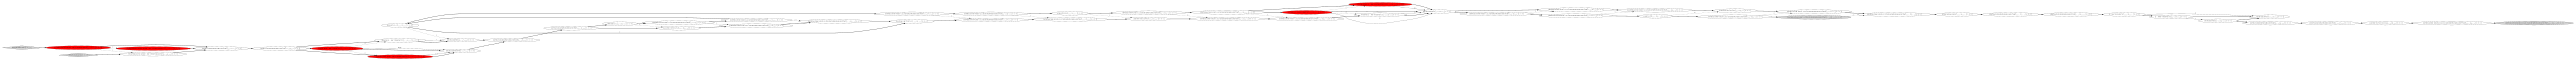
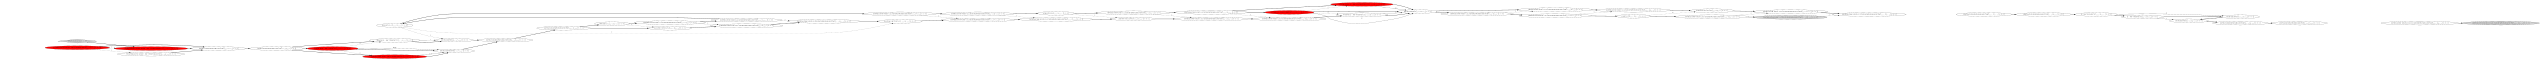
  digraph {
    fontname="Comic Neue"
    rankdir=LR
    node [fillcolor=white fontname="Comic Neue" shape=ellipse style=filled]
    edge [fontname="Comic Neue" style=bold]
    n1 [label="assertEquals(new Range(-1.0,1.0),dataset.getRangeBounds(true))@@@22@@@['0', '0', '1']"]
    n2 [label="s2.add(new Year(2014),5.0)@@@23@@@['0', '0', '1']"]
    n3 [label="assertEquals(new Range(-1.0,5.0),dataset.getRangeBounds(false))@@@24@@@['0', '0', '1']"]
    n4 [label="assertNull(dataset.getRangeBounds(true))@@@34@@@['0', '0', '1']"]
-   n5 [label="s2.add(new Year(2014),100.0)@@@35@@@['0', '0', '1']"]
    n6 [label="assertEquals(new Range(100.0,100.0),dataset.getRangeBounds(false))@@@36@@@['0', '0', '1']"]
    n7 [label="TimeSeriesCollection dataset = new TimeSeriesCollection()@@@3@@@['0', '0', '1']"]
    n8 [label="assertNull(dataset.getRangeBounds(false))@@@4@@@['1', '1', '1']"]
    n9 [label="assertNull(dataset.getRangeBounds(true))@@@5@@@['1', '1', '1']"]
    n10 [label="TimeSeries s1 = new TimeSeries(\"S1\")@@@6@@@['0', '0', '1']"]
    n11 [label="dataset.addSeries(s1)@@@7@@@['0', '0', '1']"]
    n12 [label="assertNull(dataset.getRangeBounds(false))@@@8@@@['1', '1', '1']"]
-   n13 [fillcolor=lightgray label="testGetRangeBounds['0', '0', '1']" shape=diamond]
    n14 [fillcolor=red label="XYSeries<String> series = new XYSeries<String>(\"S1\")@@@6@@@['0', '1', '0']"]
    n15 [label="dataset.addSeries(series)@@@7@@@['1', '1', '0']"]
    n16 [fillcolor=red label="XYSeries s2 = new XYSeries(\"S2\")@@@19@@@['1', '0', '0']"]
    n17 [fillcolor=red label="XYSeries<String> s2 = new XYSeries<String>(\"S2\")@@@19@@@['0', '1', '0']"]
    n18 [label="TimeSeries s2 = new TimeSeries(\"S2\")@@@19@@@['0', '0', '1']"]
    n19 [label="dataset.addSeries(s2)@@@20@@@['1', '1', '1']"]
    n20 [label="assertEquals(new Range(-1.1,1.1),dataset.getRangeBounds(false))@@@21@@@['1', '1', '0']"]
    n21 [label="assertEquals(new Range(-1.0,1.0),dataset.getRangeBounds(false))@@@21@@@['0', '0', '1']"]
    n22 [label="assertEquals(new Range(-1.1,1.1),dataset.getRangeBounds(false))@@@17@@@['1', '1', '0']"]
    n23 [label="assertEquals(new Range(-1.0,1.0),dataset.getRangeBounds(false))@@@17@@@['0', '0', '1']"]
    n24 [label="assertEquals(new Range(-1.1,1.1),dataset.getRangeBounds(true))@@@18@@@['1', '1', '0']"]
    n25 [label="assertEquals(new Range(-1.0,1.0),dataset.getRangeBounds(true))@@@18@@@['0', '0', '1']"]
    n26 [label="assertEquals(new Range(-1.0,5.0),dataset.getRangeBounds(true))@@@25@@@['0', '0', '1']"]
    n27 [label="assertEquals(new Range(-1.0,1.0),dataset.getRangeBounds(true))@@@15@@@['0', '0', '1']"]
    n28 [label="s1.add(new Year(2014),null)@@@16@@@['0', '0', '1']"]
    n29 [label="assertNull(dataset.getRangeBounds(true))@@@9@@@['1', '1', '1']"]
    n30 [label="series.add(1.0,1.1)@@@10@@@['1', '1', '0']"]
    n31 [label="s1.add(new Year(2012),1.0)@@@10@@@['0', '0', '1']"]
    n32 [label="dataset.addSeries(s2)@@@32@@@['0', '0', '1']"]
    n33 [label="assertNull(dataset.getRangeBounds(false))@@@33@@@['0', '0', '1']"]
    n34 [label="assertEquals(new Range(1.1,1.1),dataset.getRangeBounds(false))@@@11@@@['1', '1', '0']"]
    n35 [label="assertEquals(new Range(1.0,1.0),dataset.getRangeBounds(false))@@@11@@@['0', '0', '1']"]
    n36 [label="assertEquals(new Range(1.1,1.1),dataset.getRangeBounds(true))@@@12@@@['1', '1', '0']"]
    n37 [label="assertEquals(new Range(1.0,1.0),dataset.getRangeBounds(true))@@@12@@@['0', '0', '1']"]
    n38 [label="series.add(-1.0,-1.1)@@@13@@@['1', '1', '0']"]
    n39 [fillcolor=lightgray label="assertEquals(new Range(100.0,100.0),dataset.getRangeBounds(true))@@@37@@@['0', '0', '1']"]
    n40 [fillcolor=lightgray label="assertEquals(new Range(-1.1,5.0),dataset.getRangeBounds(true))@@@25@@@['1', '1', '0']"]
-   n41 [label="dataset.removeAllSeries()@@@26@@@['0', '0', '1']"]
    n42 [label="series.add(0.0,null)@@@16@@@['1', '1', '0']"]
    n43 [label="assertEquals(new Range(-1.1,1.1),dataset.getRangeBounds(true))@@@22@@@['1', '1', '0']"]
    n44 [label="s2.add(2.0,5.0)@@@23@@@['1', '1', '0']"]
    n45 [label="assertEquals(new Range(-1.1,5.0),dataset.getRangeBounds(false))@@@24@@@['1', '1', '0']"]
+   n46 [fillcolor=lightgray label="testGetRangeBounds['0', '1', '0']" shape=diamond]
    n47 [fillcolor=red label="XYSeriesCollection<String> dataset = new XYSeriesCollection<>()@@@3@@@['0', '1', '0']"]
    n48 [label="s1 = new TimeSeries(\"s1\")@@@29@@@['0', '0', '1']"]
    n49 [label="s2 = new TimeSeries(\"s2\")@@@30@@@['0', '0', '1']"]
    n50 [label="dataset.addSeries(s1)@@@31@@@['0', '0', '1']"]
    n51 [label="assertEquals(new Range(-1.1,1.1),dataset.getRangeBounds(false))@@@14@@@['1', '1', '0']"]
    n52 [label="s1.add(new Year(2013),-1.0)@@@13@@@['0', '0', '1']"]
    n53 [label="assertEquals(new Range(-1.0,1.0),dataset.getRangeBounds(false))@@@14@@@['0', '0', '1']"]
    n54 [label="assertEquals(new Range(-1.1,1.1),dataset.getRangeBounds(true))@@@15@@@['1', '1', '0']"]
    n55 [fillcolor=red label="XYSeries series = new XYSeries(\"S1\")@@@6@@@['1', '0', '0']"]
    n56 [label="assertNull(dataset.getRangeBounds(false))@@@27@@@['0', '0', '1']"]
    n57 [label="assertNull(dataset.getRangeBounds(true))@@@28@@@['0', '0', '1']"]
-   n58 [fillcolor=lightgray label="testGetRangeBounds['1', '0', '0']" shape=diamond]
    n59 [fillcolor=red label="XYSeriesCollection dataset = new XYSeriesCollection()@@@3@@@['1', '0', '0']"]
    n1 -> n2
    n2 -> n3
    n3 -> n26
-   n4 -> n5
-   n5 -> n6
    n6 -> n39
    n7 -> n8
    n8 -> n9
    n9 -> n10
    n9 -> n14
    n9 -> n55
    n10 -> n11
    n10 -> n11 [label=s1 style=solid]
    n11 -> n12
    n12 -> n29
-   n13 -> n7
    n14 -> n15
    n14 -> n15 [label=series style=solid]
    n15 -> n12
    n16 -> n17 [label=0 style=dashed]
    n16 -> n18 [label=0 style=dashed]
    n16 -> n19 [label=s2 style=solid]
    n16 -> n19
    n17 -> n19
    n17 -> n19 [label=s2 style=solid]
    n18 -> n19
    n18 -> n19 [label=s2 style=solid]
    n19 -> n20
    n19 -> n21
    n20 -> n21 [label=0 style=dashed]
    n20 -> n43
    n21 -> n1
    n22 -> n23 [label=0 style=dashed]
    n22 -> n24
    n23 -> n25
    n24 -> n16
    n24 -> n17
    n24 -> n25 [label=0 style=dashed]
    n25 -> n18
-   n26 -> n41
    n27 -> n28
    n28 -> n23
    n29 -> n30
    n29 -> n31
    n30 -> n31 [label=0 style=dashed]
    n30 -> n34
    n31 -> n35
    n32 -> n33
    n33 -> n4
    n34 -> n35 [label=0 style=dashed]
    n34 -> n36
    n35 -> n37
    n36 -> n37 [label=0 style=dashed]
    n36 -> n38
    n37 -> n52
    n38 -> n11 [label=0 style=dashed]
    n38 -> n51
-   n38 -> n52 [label=0]
+   n38 -> n52 [label=0 style=dashed]
    n40 -> n26 [label=0 style=dashed]
-   n41 -> n56
    n42 -> n22
    n42 -> n28 [label=0 style=dashed]
    n43 -> n1 [label=0 style=dashed]
    n43 -> n44
    n44 -> n2 [label=s2 style=dashed]
    n44 -> n45
    n45 -> n3 [label=0 style=dashed]
    n45 -> n40
+   n46 -> n47
    n47 -> n8
    n48 -> n49
    n48 -> n50 [label=s1 style=solid]
    n49 -> n32 [label=s2 style=solid]
    n49 -> n50
-   n32 -> n50
+   n50 -> n32
    n51 -> n53 [label=0 style=dashed]
    n51 -> n54
    n52 -> n53
    n53 -> n27
    n54 -> n27 [label=0 style=dashed]
    n54 -> n42
    n55 -> n10 [label=0 style=dashed]
    n55 -> n14 [label=0 style=dashed]
    n55 -> n15 [label=series style=solid]
    n55 -> n15
    n56 -> n57
    n57 -> n48
-   n58 -> n59
    n59 -> n7 [label=0 style=dashed]
    n59 -> n8
    n59 -> n47 [label=0 style=dashed]
  }
